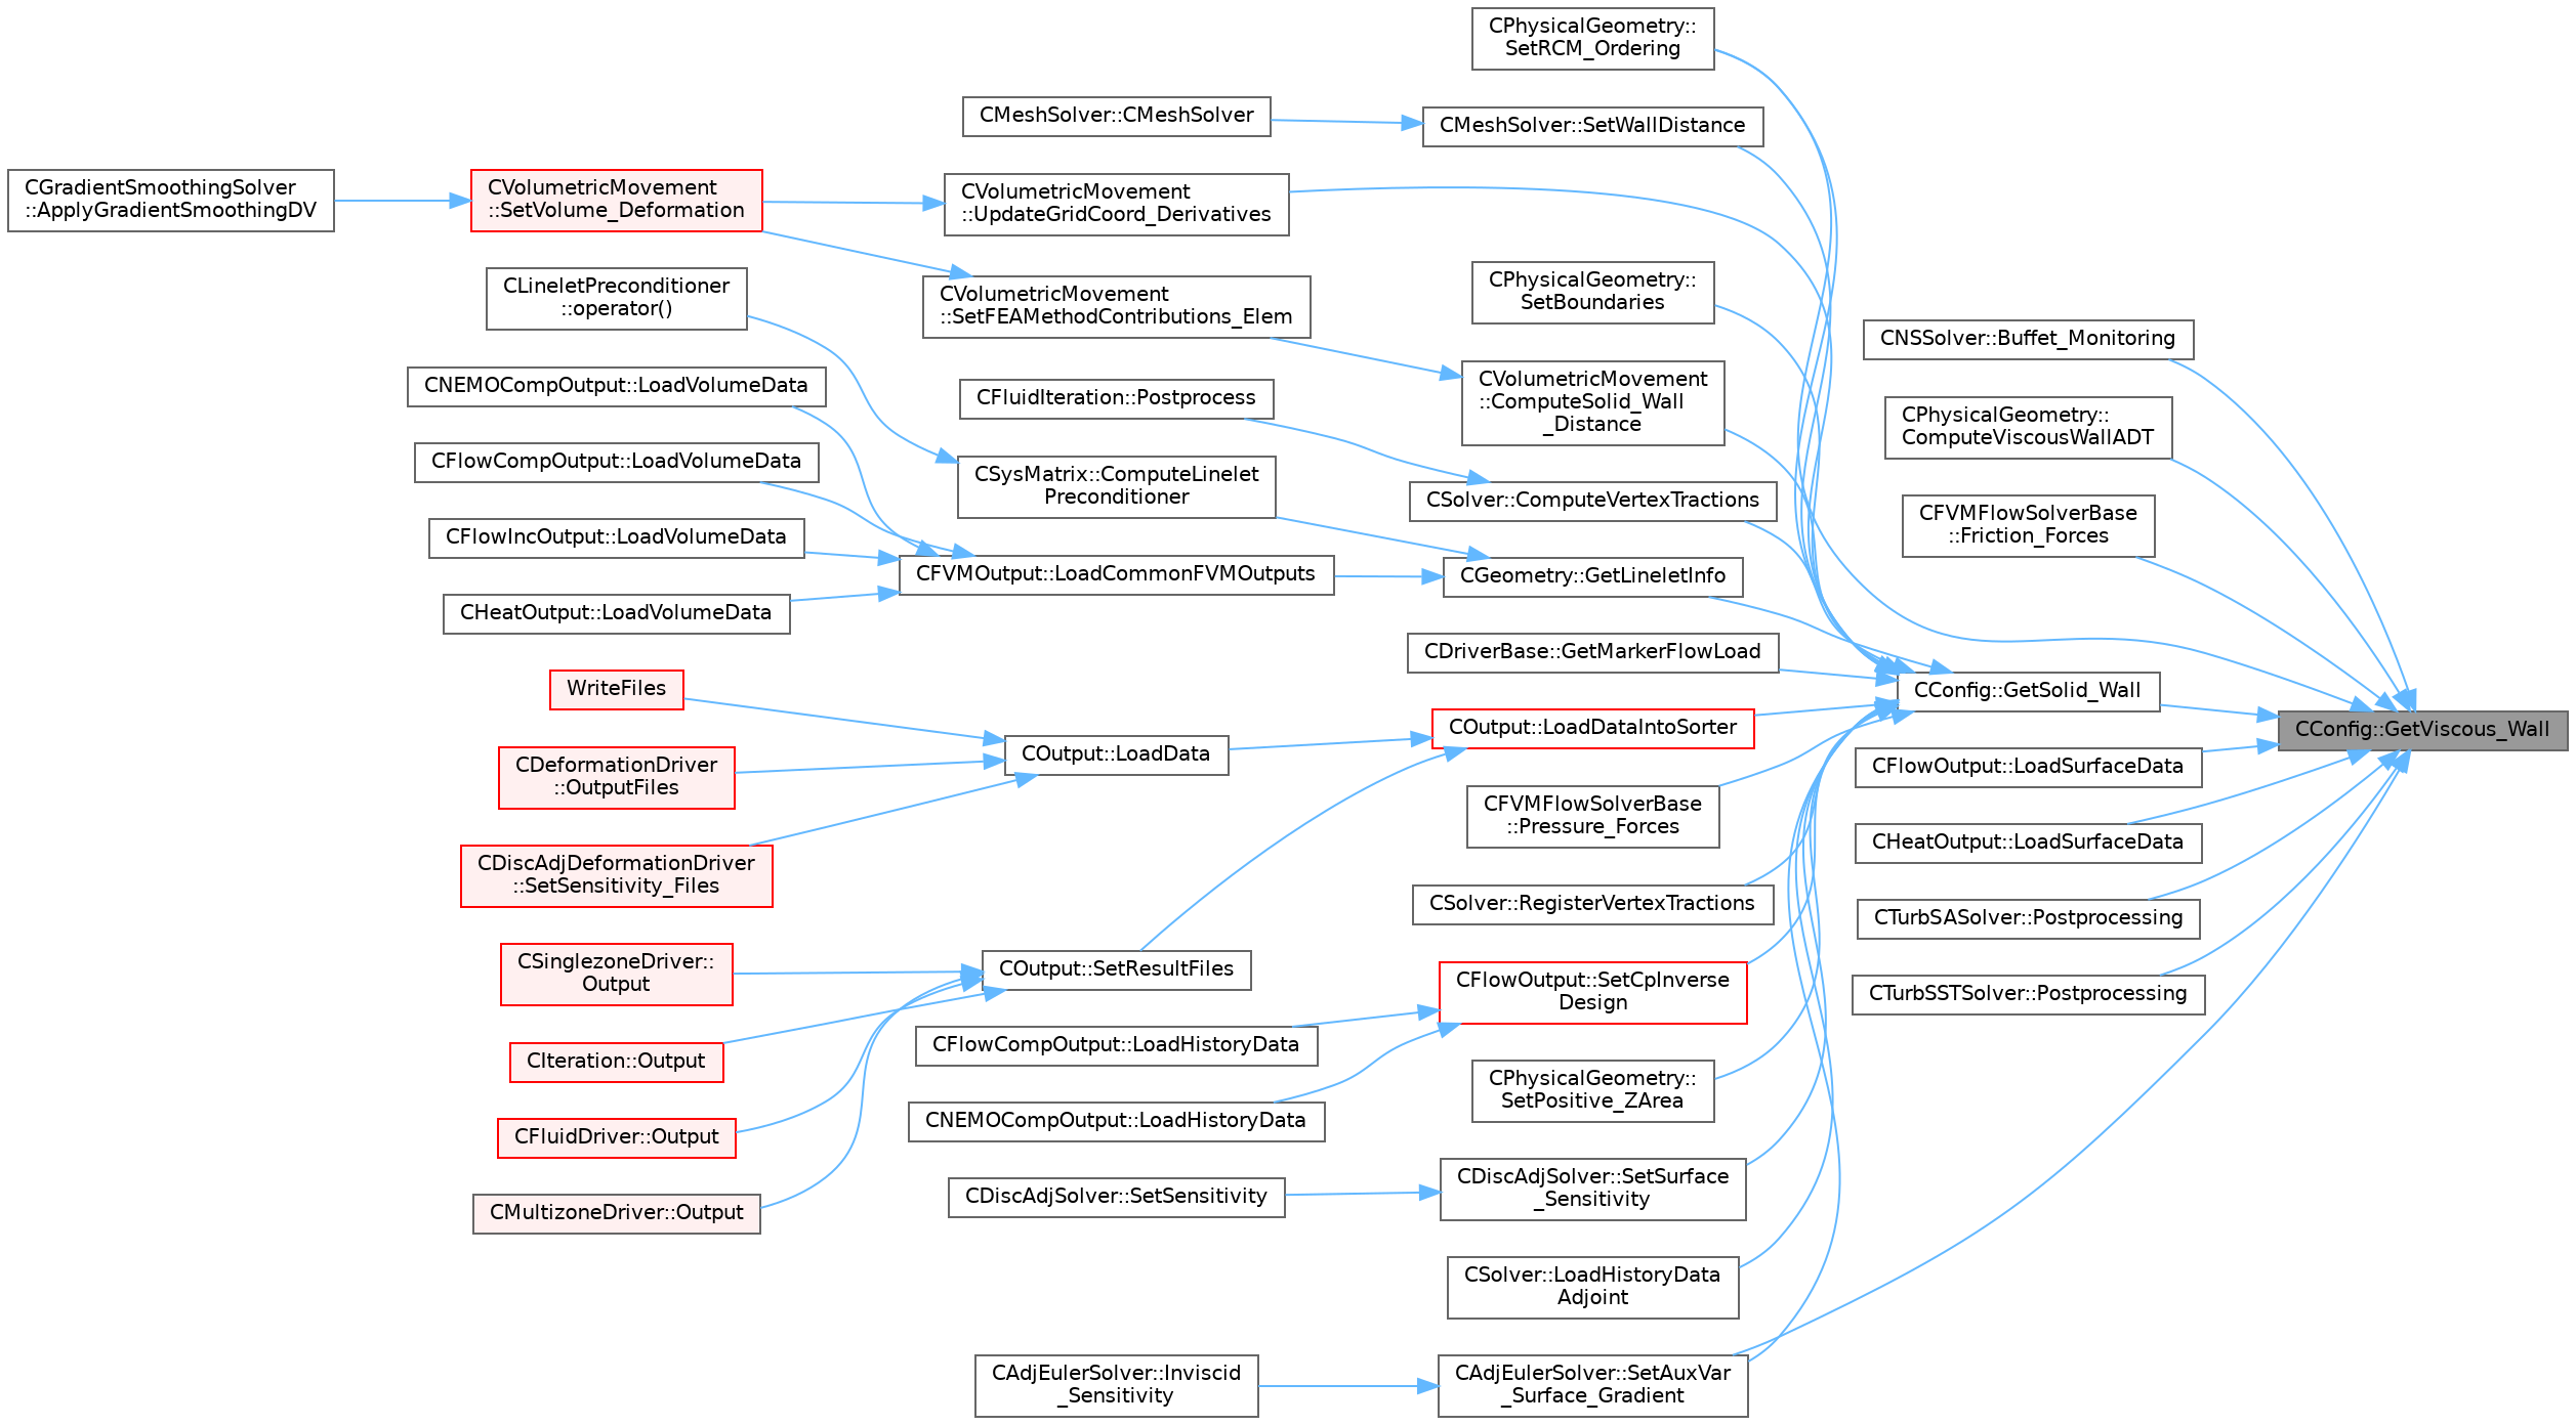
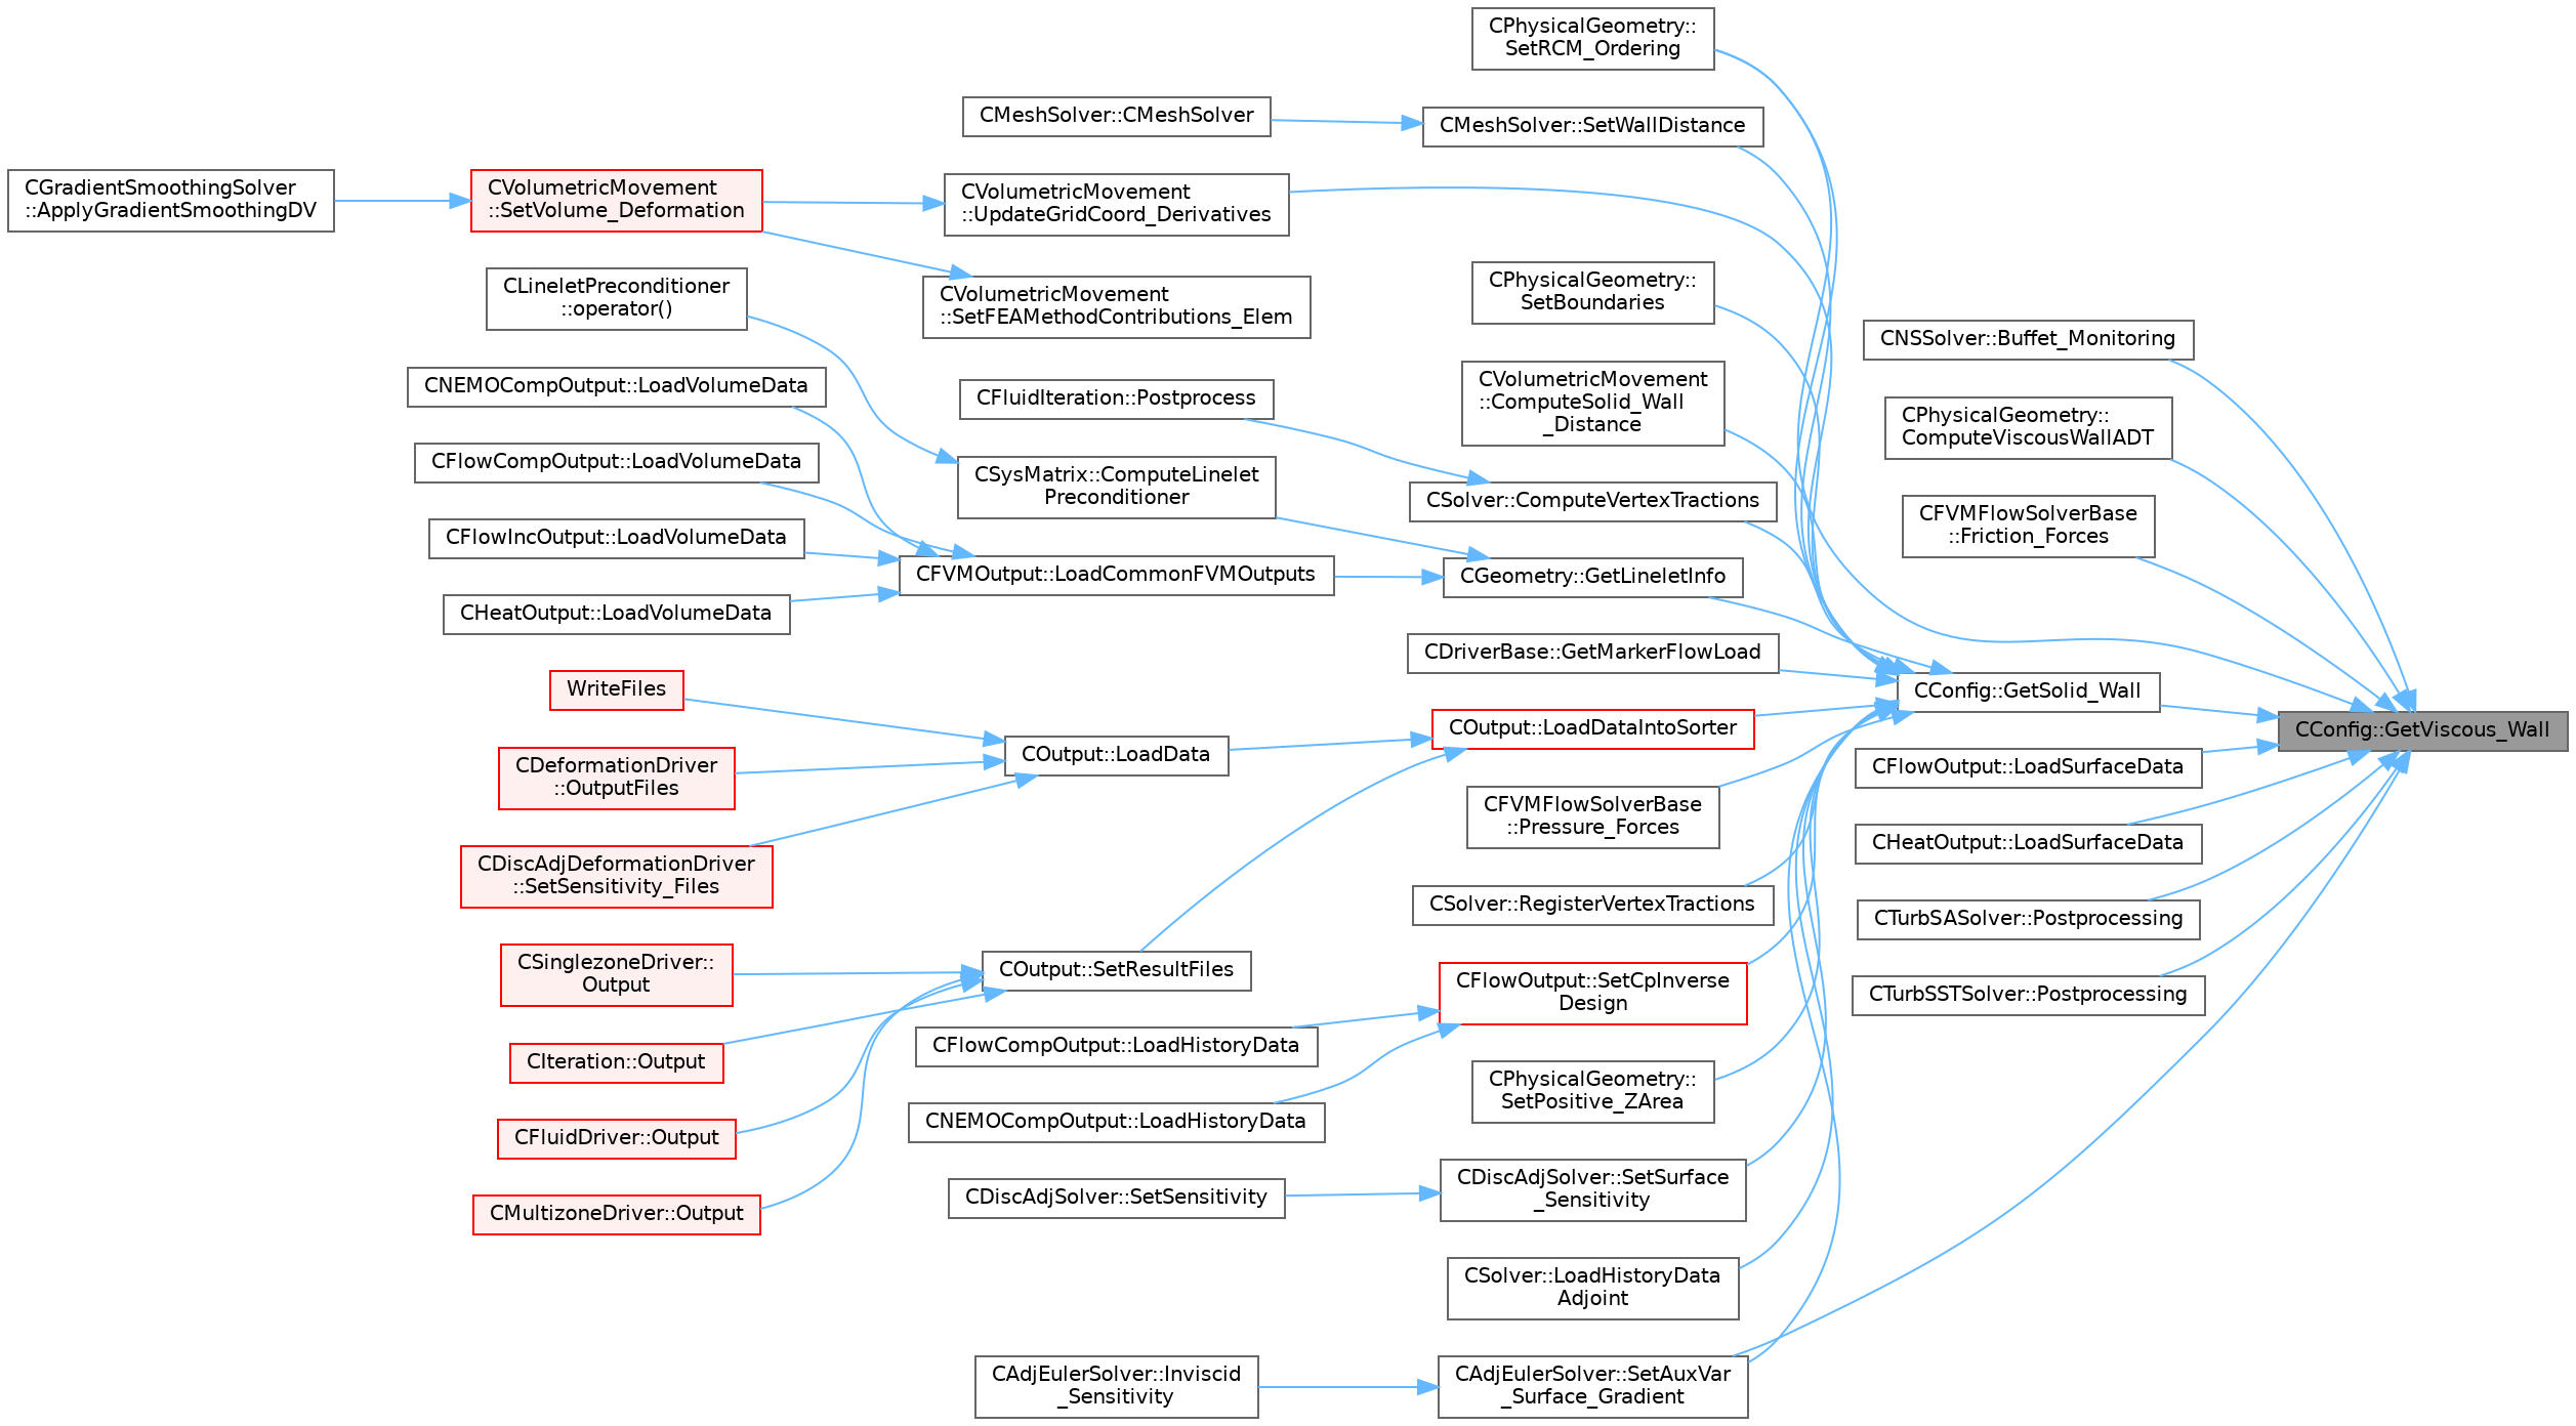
  digraph {
    rankdir=RL
    node [color=grey40 fillcolor=white fontname=Helvetica fontsize=10 shape=box style=filled]
    edge [color=steelblue1 dir=back fontname=Helvetica fontsize=10 labelfontname=Helvetica labelfontsize=10 style=solid]
    n1 [color=gray40 fillcolor=grey60 fontcolor=black height=0.2 label="CConfig::GetViscous_Wall" width=0.4]
    n2 [height=0.2 label="CNSSolver::Buffet_Monitoring" width=0.4]
    n3 [height=0.2 label="CPhysicalGeometry::\lComputeViscousWallADT" width=0.4]
    n4 [height=0.2 label="CFVMFlowSolverBase\l::Friction_Forces" width=0.4]
    n5 [height=0.2 label="CConfig::GetSolid_Wall" width=0.4]
    n6 [height=0.2 label="CPhysicalGeometry::\lSetRCM_Ordering" width=0.4]
    n7 [height=0.2 label="CFlowOutput::LoadSurfaceData" width=0.4]
    n8 [height=0.2 label="CHeatOutput::LoadSurfaceData" width=0.4]
    n9 [height=0.2 label="CTurbSASolver::Postprocessing" width=0.4]
    n10 [height=0.2 label="CTurbSSTSolver::Postprocessing" width=0.4]
    n11 [height=0.2 label="CAdjEulerSolver::SetAuxVar\l_Surface_Gradient" width=0.4]
    n12 [height=0.2 label="CPhysicalGeometry::\lSetBoundaries" width=0.4]
    n13 [height=0.2 label="CVolumetricMovement\l::ComputeSolid_Wall\l_Distance" width=0.4]
    n14 [height=0.2 label="CSolver::ComputeVertexTractions" width=0.4]
    n15 [height=0.2 label="CGeometry::GetLineletInfo" width=0.4]
    n16 [height=0.2 label="CDriverBase::GetMarkerFlowLoad" width=0.4]
    n17 [color=red height=0.2 label="COutput::LoadDataIntoSorter" width=0.4]
    n18 [height=0.2 label="CFVMFlowSolverBase\l::Pressure_Forces" width=0.4]
    n19 [height=0.2 label="CSolver::RegisterVertexTractions" width=0.4]
    n20 [color=red height=0.2 label="CFlowOutput::SetCpInverse\lDesign" width=0.4]
    n21 [height=0.2 label="CPhysicalGeometry::\lSetPositive_ZArea" width=0.4]
    n22 [height=0.2 label="CDiscAdjSolver::SetSurface\l_Sensitivity" width=0.4]
    n23 [height=0.2 label="CSolver::LoadHistoryData\lAdjoint" width=0.4]
    n24 [height=0.2 label="CMeshSolver::SetWallDistance" width=0.4]
    n25 [height=0.2 label="CVolumetricMovement\l::UpdateGridCoord_Derivatives" width=0.4]
    n26 [height=0.2 label="CVolumetricMovement\l::SetFEAMethodContributions_Elem" width=0.4]
    n27 [height=0.2 label="CFluidIteration::Postprocess" width=0.4]
    n28 [height=0.2 label="CSysMatrix::ComputeLinelet\lPreconditioner" width=0.4]
    n29 [height=0.2 label="CFVMOutput::LoadCommonFVMOutputs" width=0.4]
    n30 [height=0.2 label="COutput::LoadData" width=0.4]
    n31 [height=0.2 label="COutput::SetResultFiles" width=0.4]
    n32 [height=0.2 label="CAdjEulerSolver::Inviscid\l_Sensitivity" width=0.4]
    n33 [height=0.2 label="CFlowCompOutput::LoadHistoryData" width=0.4]
    n34 [height=0.2 label="CNEMOCompOutput::LoadHistoryData" width=0.4]
    n35 [height=0.2 label="CDiscAdjSolver::SetSensitivity" width=0.4]
    n36 [height=0.2 label="CMeshSolver::CMeshSolver" width=0.4]
    n37 [color=red fillcolor="#FFF0F0" height=0.2 label="CVolumetricMovement\l::SetVolume_Deformation" width=0.4]
    n38 [height=0.2 label="CGradientSmoothingSolver\l::ApplyGradientSmoothingDV" width=0.4]
    n39 [height=0.2 label="CLineletPreconditioner\l::operator()" width=0.4]
    n40 [height=0.2 label="CFlowCompOutput::LoadVolumeData" width=0.4]
    n41 [height=0.2 label="CFlowIncOutput::LoadVolumeData" width=0.4]
    n42 [height=0.2 label="CHeatOutput::LoadVolumeData" width=0.4]
    n43 [height=0.2 label="CNEMOCompOutput::LoadVolumeData" width=0.4]
    n44 [color=red fillcolor="#FFF0F0" height=0.2 label="CDeformationDriver\l::OutputFiles" width=0.4]
    n45 [color=red fillcolor="#FFF0F0" height=0.2 label="CDiscAdjDeformationDriver\l::SetSensitivity_Files" width=0.4]
    n46 [color=red fillcolor="#FFF0F0" height=0.2 label=WriteFiles width=0.4]
    n47 [color=red fillcolor="#FFF0F0" height=0.2 label="CIteration::Output" width=0.4]
    n48 [color=red fillcolor="#FFF0F0" height=0.2 label="CFluidDriver::Output" width=0.4]
-   n49 [fillcolor="#FFF0F0" height=0.2 label="CMultizoneDriver::Output" width=0.4]
+   n49 [color=red fillcolor="#FFF0F0" height=0.2 label="CMultizoneDriver::Output" width=0.4]
    n50 [color=red fillcolor="#FFF0F0" height=0.2 label="CSinglezoneDriver::\lOutput" width=0.4]
    n1 -> n2
    n1 -> n3
    n1 -> n4
    n1 -> n5
    n1 -> n6
    n1 -> n7
    n1 -> n8
    n1 -> n9
    n1 -> n10
    n1 -> n11
    n5 -> n6
    n5 -> n11
    n5 -> n12
    n5 -> n13
    n5 -> n14
    n5 -> n15
    n5 -> n16
    n5 -> n17
    n5 -> n18
    n5 -> n19
    n5 -> n20
    n5 -> n21
    n5 -> n22
    n5 -> n23
    n5 -> n24
    n5 -> n25
    n11 -> n32
-   n13 -> n26
    n14 -> n27
    n15 -> n28
    n15 -> n29
    n17 -> n30
    n17 -> n31
    n20 -> n33
    n20 -> n34
    n22 -> n35
    n24 -> n36
    n25 -> n37
    n26 -> n37
    n28 -> n39
    n29 -> n40
    n29 -> n41
    n29 -> n42
    n29 -> n43
    n30 -> n44
    n30 -> n45
    n30 -> n46
    n31 -> n47
    n31 -> n48
    n31 -> n49
    n31 -> n50
    n37 -> n38
  }
